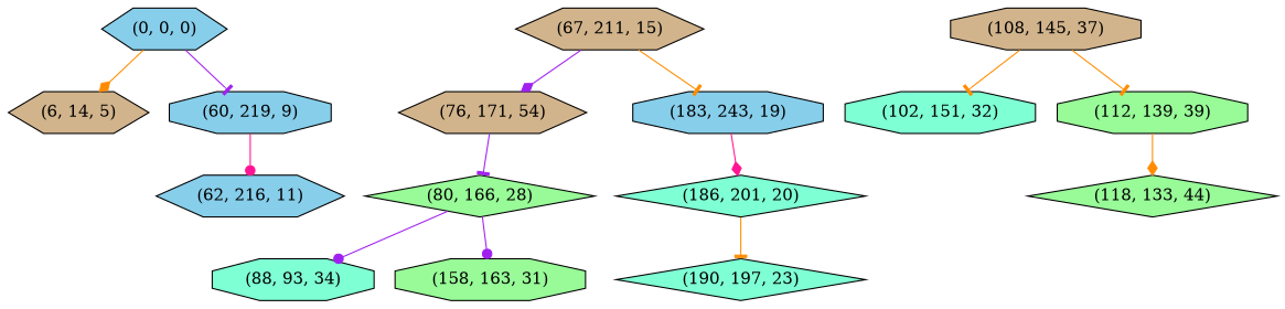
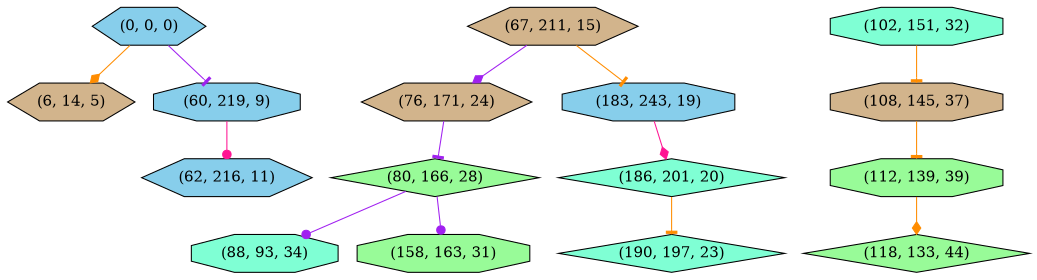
  digraph {
    node [fillcolor=skyblue shape=octagon style=filled]
    edge [arrowhead=tee color=darkorange]
    "(0, 0, 0)" [shape=hexagon]
    "(6, 14, 5)" [fillcolor=tan shape=hexagon]
    "(60, 219, 9)"
    "(62, 216, 11)" [shape=hexagon]
    "(67, 211, 15)" [fillcolor=tan shape=hexagon]
-   "(76, 171, 24)" [fillcolor=tan shape=hexagon label="(76, 171, 54)"]
+   "(76, 171, 24)" [fillcolor=tan shape=hexagon]
    n7 [label="(183, 243, 19)"]
    "(80, 166, 28)" [fillcolor=palegreen shape=diamond]
    "(186, 201, 20)" [fillcolor=aquamarine shape=diamond]
    "(88, 93, 34)" [fillcolor=aquamarine]
    "(158, 163, 31)" [fillcolor=palegreen]
    "(102, 151, 32)" [fillcolor=aquamarine]
    "(108, 145, 37)" [fillcolor=tan]
    "(112, 139, 39)" [fillcolor=palegreen]
    "(118, 133, 44)" [fillcolor=palegreen shape=diamond]
    "(190, 197, 23)" [fillcolor=aquamarine shape=diamond]
    "(0, 0, 0)" -> "(6, 14, 5)" [arrowhead=diamond]
    "(0, 0, 0)" -> "(60, 219, 9)" [color=purple]
    "(60, 219, 9)" -> "(62, 216, 11)" [arrowhead=dot color=deeppink]
    "(67, 211, 15)" -> "(76, 171, 24)" [arrowhead=diamond color=purple]
    "(67, 211, 15)" -> n7
    "(76, 171, 24)" -> "(80, 166, 28)" [color=purple]
    n7 -> "(186, 201, 20)" [arrowhead=diamond color=deeppink]
    "(80, 166, 28)" -> "(88, 93, 34)" [arrowhead=dot color=purple]
    "(80, 166, 28)" -> "(158, 163, 31)" [arrowhead=dot color=purple]
    "(186, 201, 20)" -> "(190, 197, 23)"
-   "(108, 145, 37)" -> "(102, 151, 32)"
+   "(102, 151, 32)" -> "(108, 145, 37)"
    "(108, 145, 37)" -> "(112, 139, 39)"
    "(112, 139, 39)" -> "(118, 133, 44)" [arrowhead=diamond]
  }
